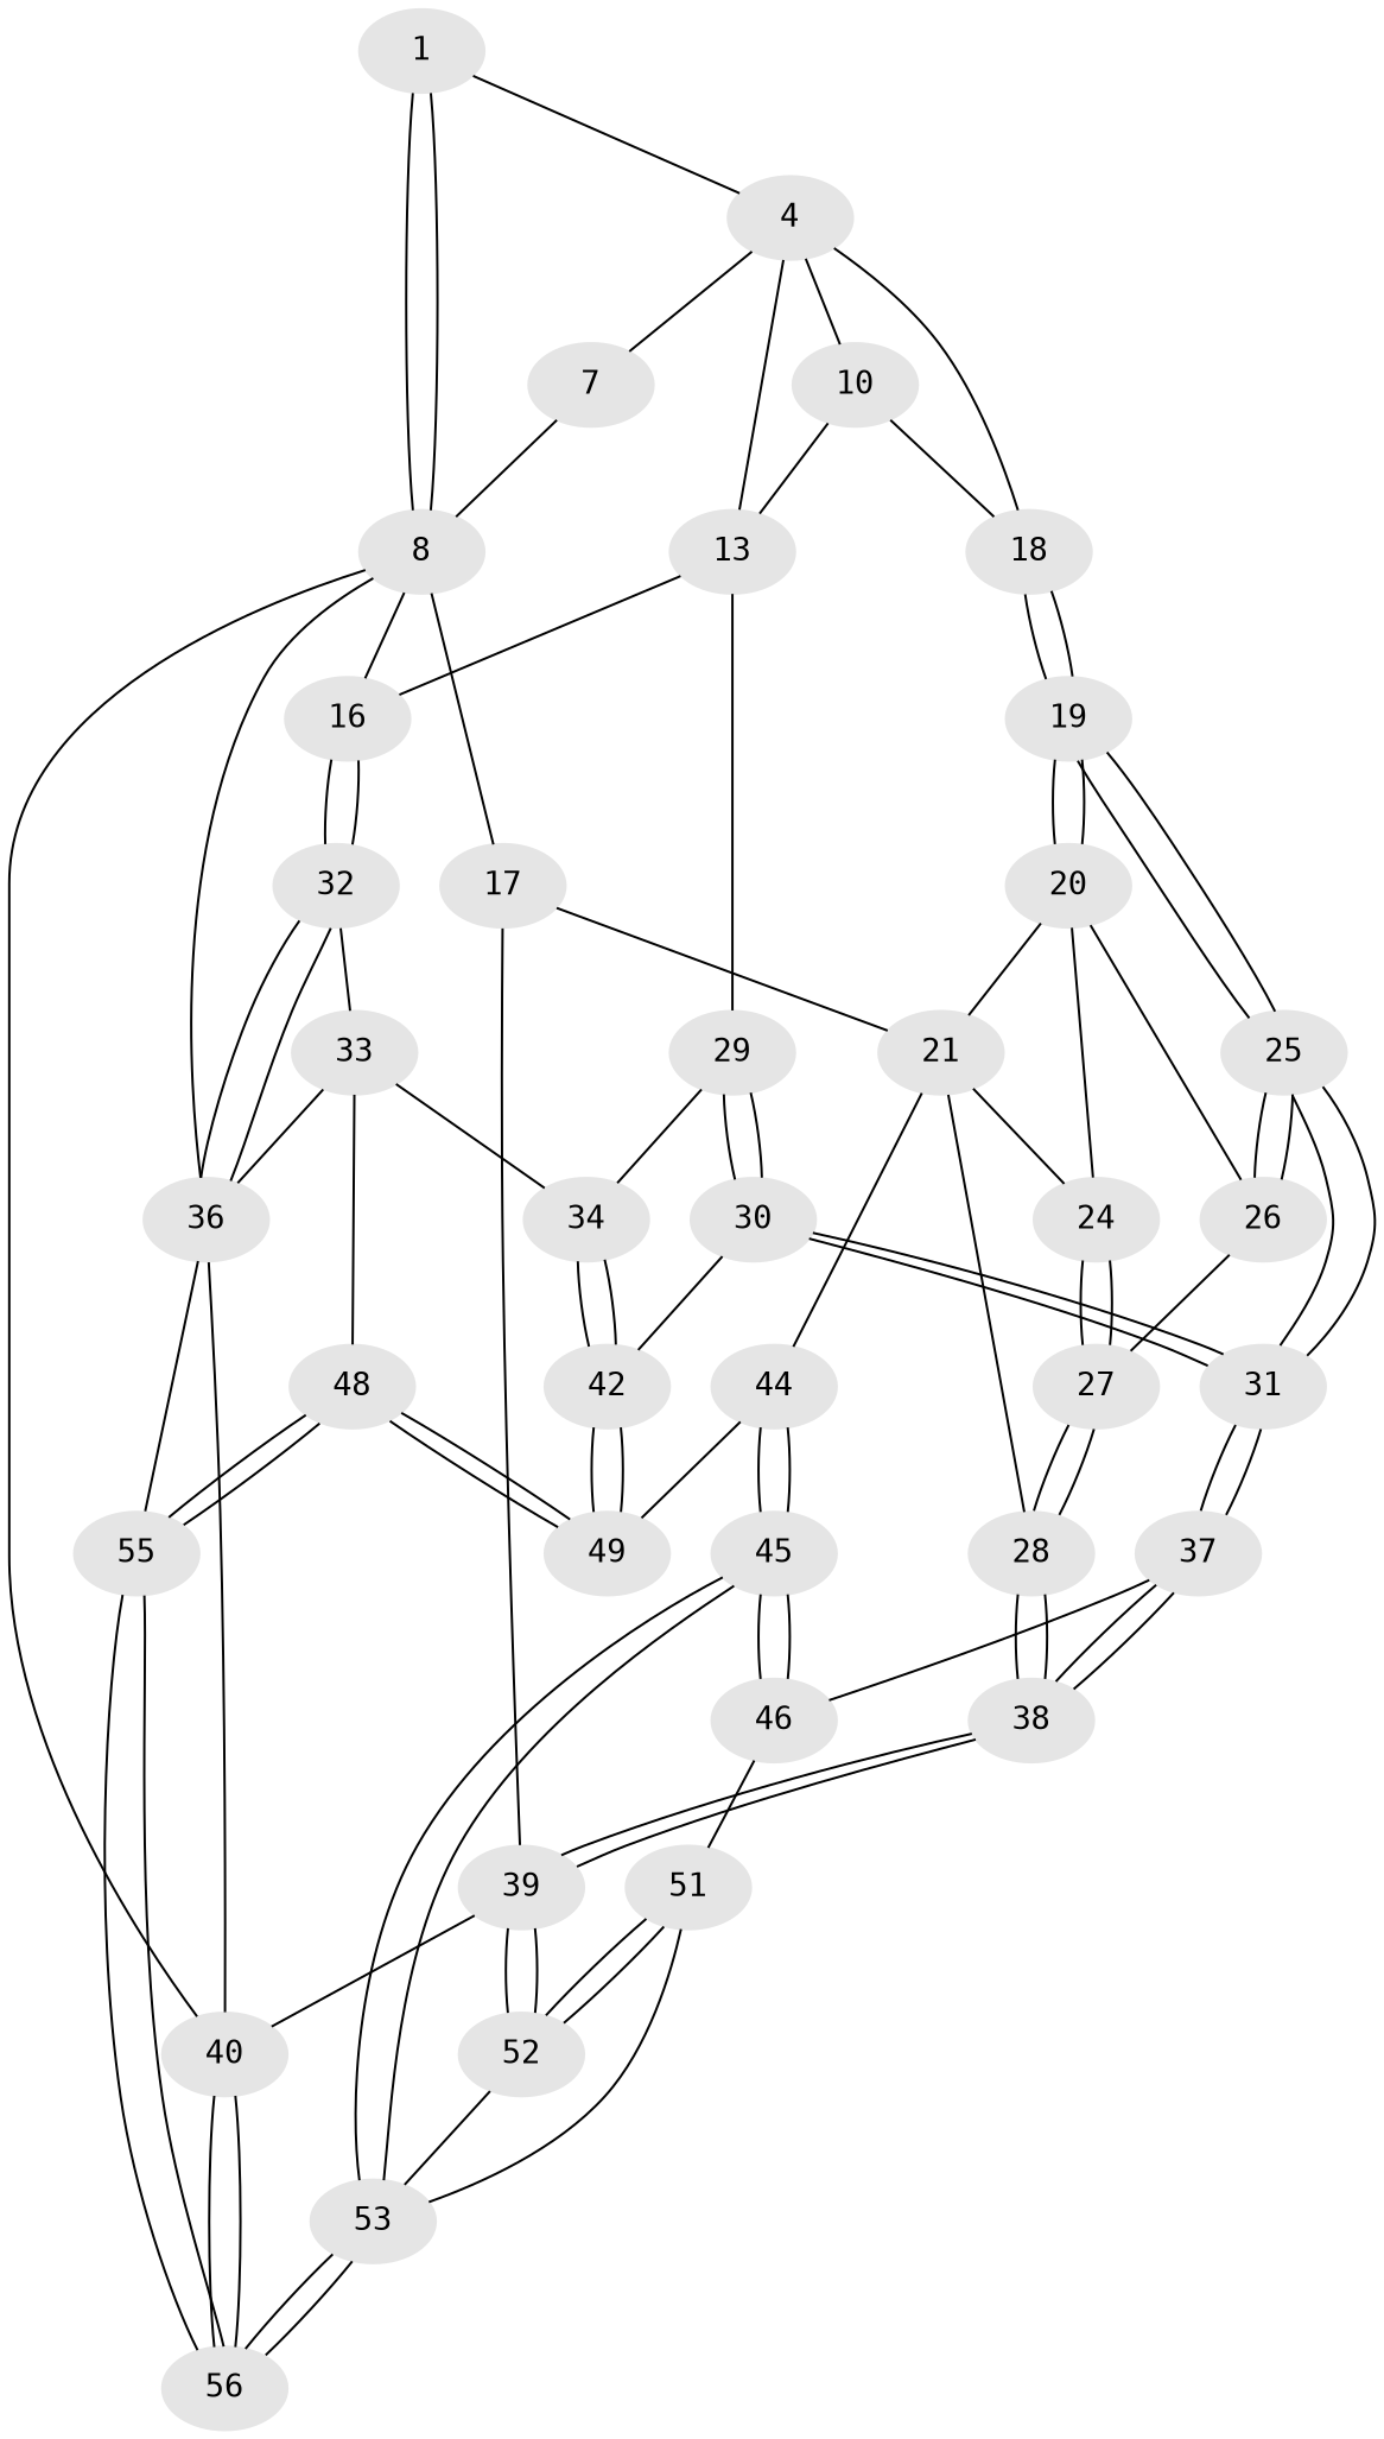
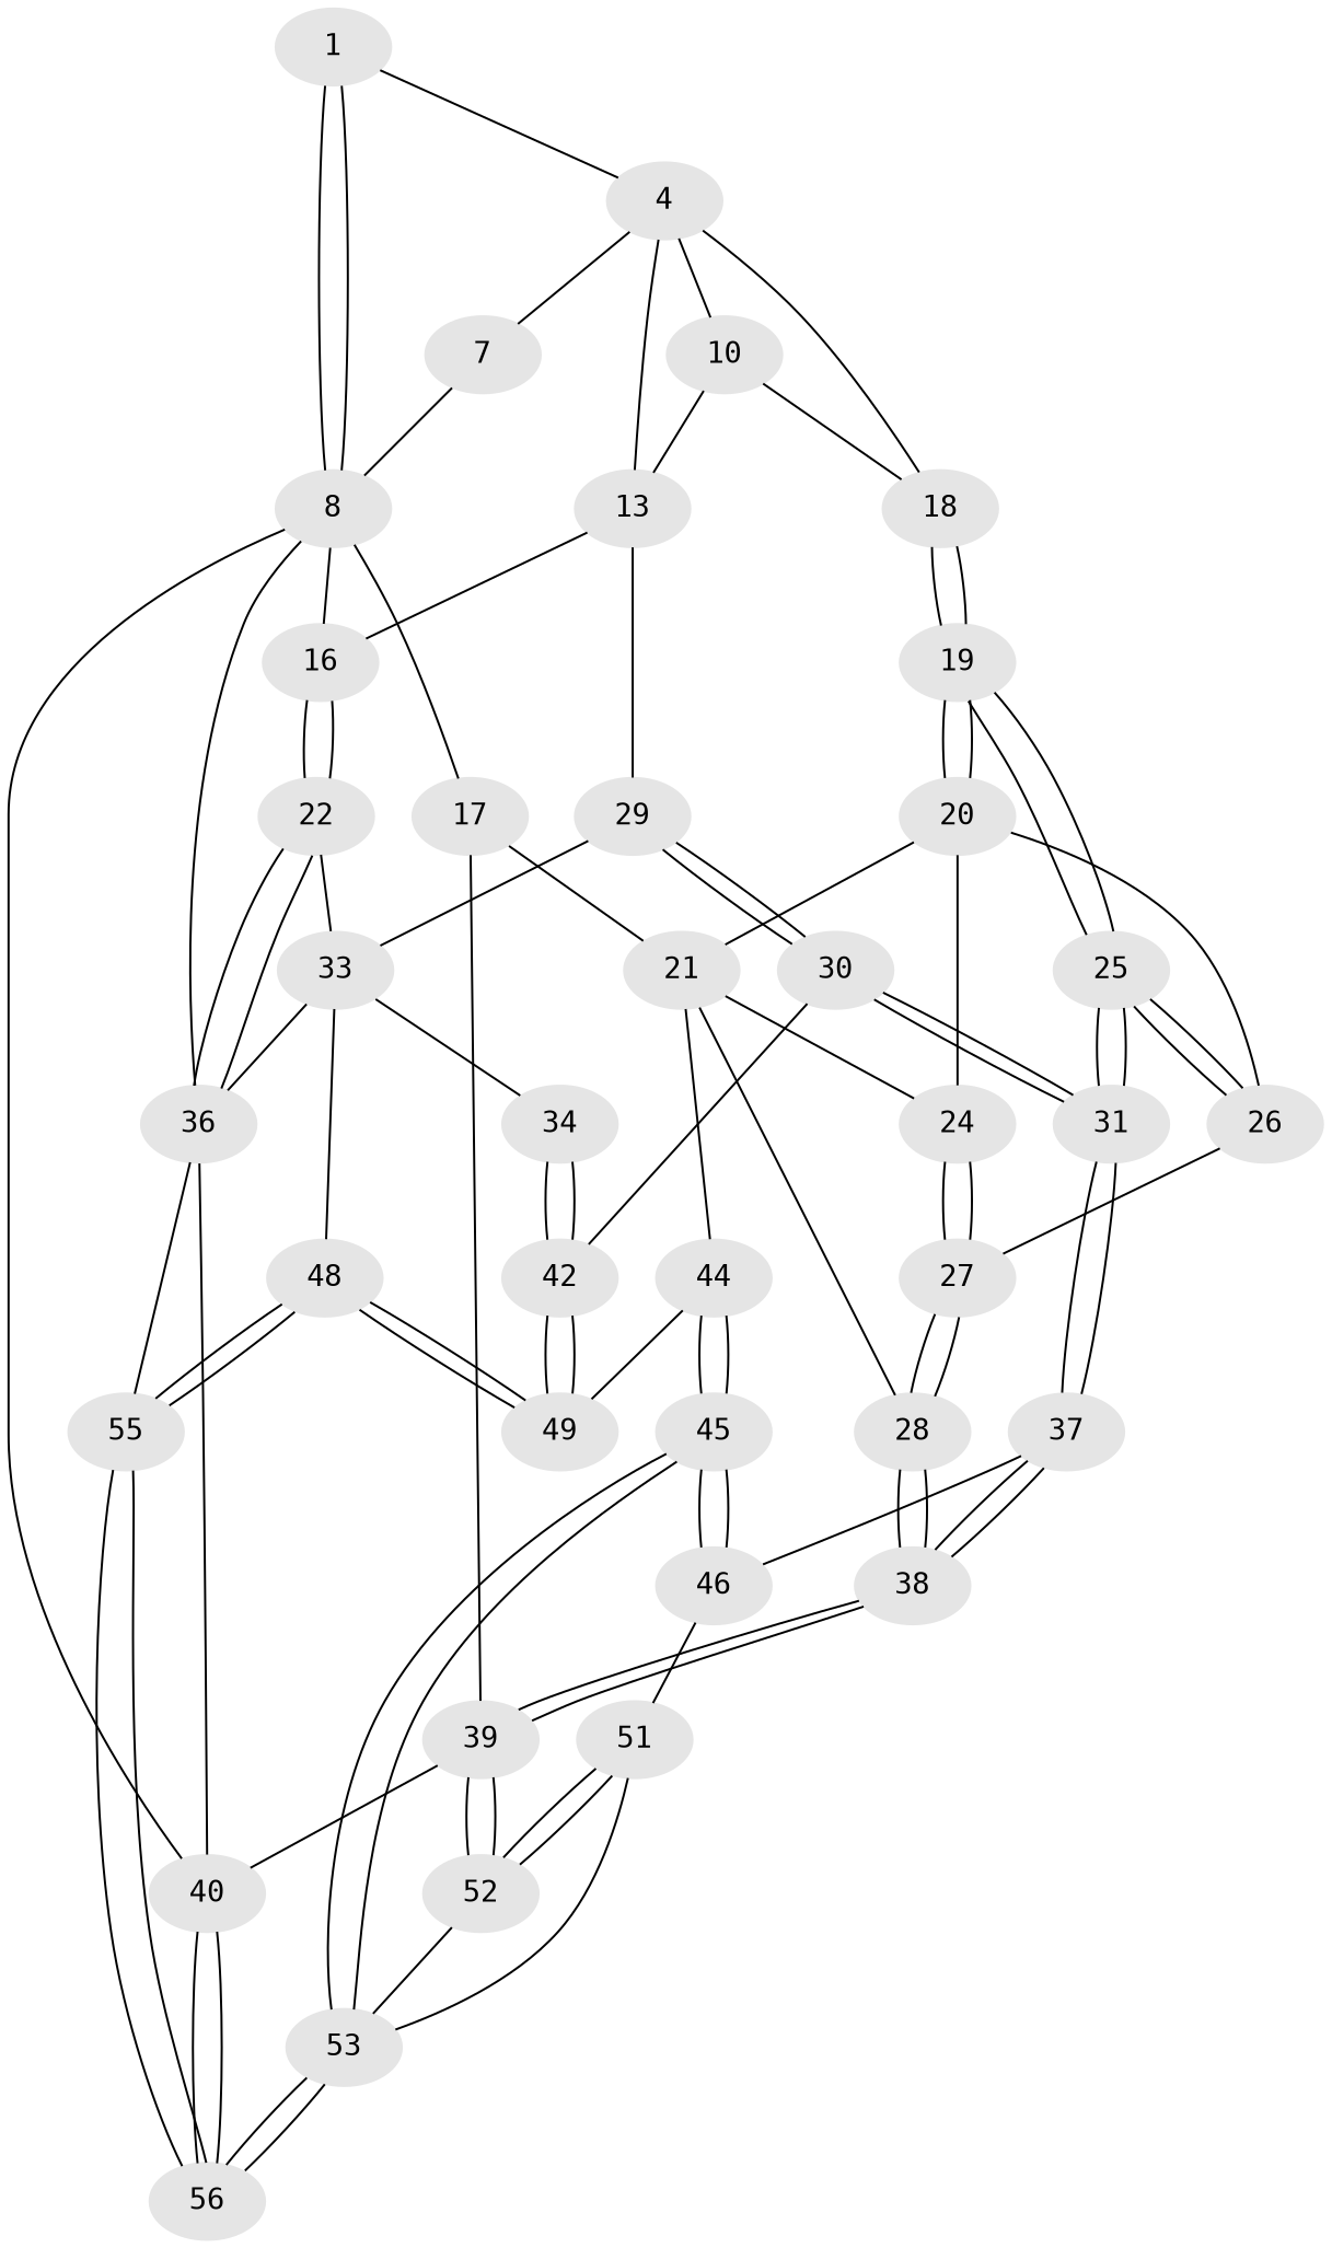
  graph {
    fontname="DejaVu Sans Mono"
    node [color=gray90 fontname="DejaVu Sans Mono" style=filled]
    edge [fontname="DejaVu Sans Mono"]
    1 [super="+2"]
    4 [super="+5"]
    8 [super="+9"]
    18
    7
    n6 [label=10 super="+12"]
    13 [super="+14"]
    17
    16
    36 [super="+41"]
    40
    21 [super="+22"]
    39
    19
    29 [super="+35"]
-   32
+   32 [label=22]
    55
    56
    30 [super="+43"]
    34
    33 [super="+47"]
    24
    28
    44
    52
    20 [super="+23"]
    25
    26
    31
    27
    38
    37
    42
    49
    45
    46
    48
    51
    53 [super="+54"]
    1 -- 4
    1 -- 8
    1 -- 8
    4 -- 18
    4 -- 7
    4 -- n6 [weight=2]
    4 -- 13
    8 -- 17
    8 -- 16
    8 -- 36
    8 -- 40
    18 -- 19
    18 -- 19
    7 -- 8
    n6 -- 18
    n6 -- 13
    13 -- 16
    13 -- 29 [weight=2]
    17 -- 21
    17 -- 39
    16 -- 32
    16 -- 32
    36 -- 40
    36 -- 55
    40 -- 56
    40 -- 56
    21 -- 24
    21 -- 28
    21 -- 44
    39 -- 40
    39 -- 52
    39 -- 52
    19 -- 20
    19 -- 20
    19 -- 25
    19 -- 25
    29 -- 30
    29 -- 30
-   29 -- 34
+   29 -- 33
    32 -- 36
    32 -- 36
    32 -- 33
    55 -- 56
    55 -- 56
    30 -- 31
    30 -- 31
    30 -- 42
    34 -- 42
    34 -- 42
    33 -- 36
    33 -- 34
    33 -- 48
    24 -- 27
    24 -- 27
    28 -- 38
    28 -- 38
    44 -- 49
    44 -- 45
    44 -- 45
    52 -- 53
    20 -- 21
    20 -- 24
    20 -- 26
    25 -- 26
    25 -- 26
    25 -- 31
    25 -- 31
    26 -- 27
    31 -- 37
    31 -- 37
    27 -- 28
    27 -- 28
    38 -- 39
    38 -- 39
    37 -- 38
    37 -- 38
    37 -- 46
    42 -- 49
    42 -- 49
    45 -- 46
    45 -- 46
    45 -- 53
    45 -- 53
    46 -- 51
    48 -- 55
    48 -- 55
    48 -- 49
    48 -- 49
    51 -- 52
    51 -- 52
    51 -- 53
    53 -- 56
    53 -- 56
  }
